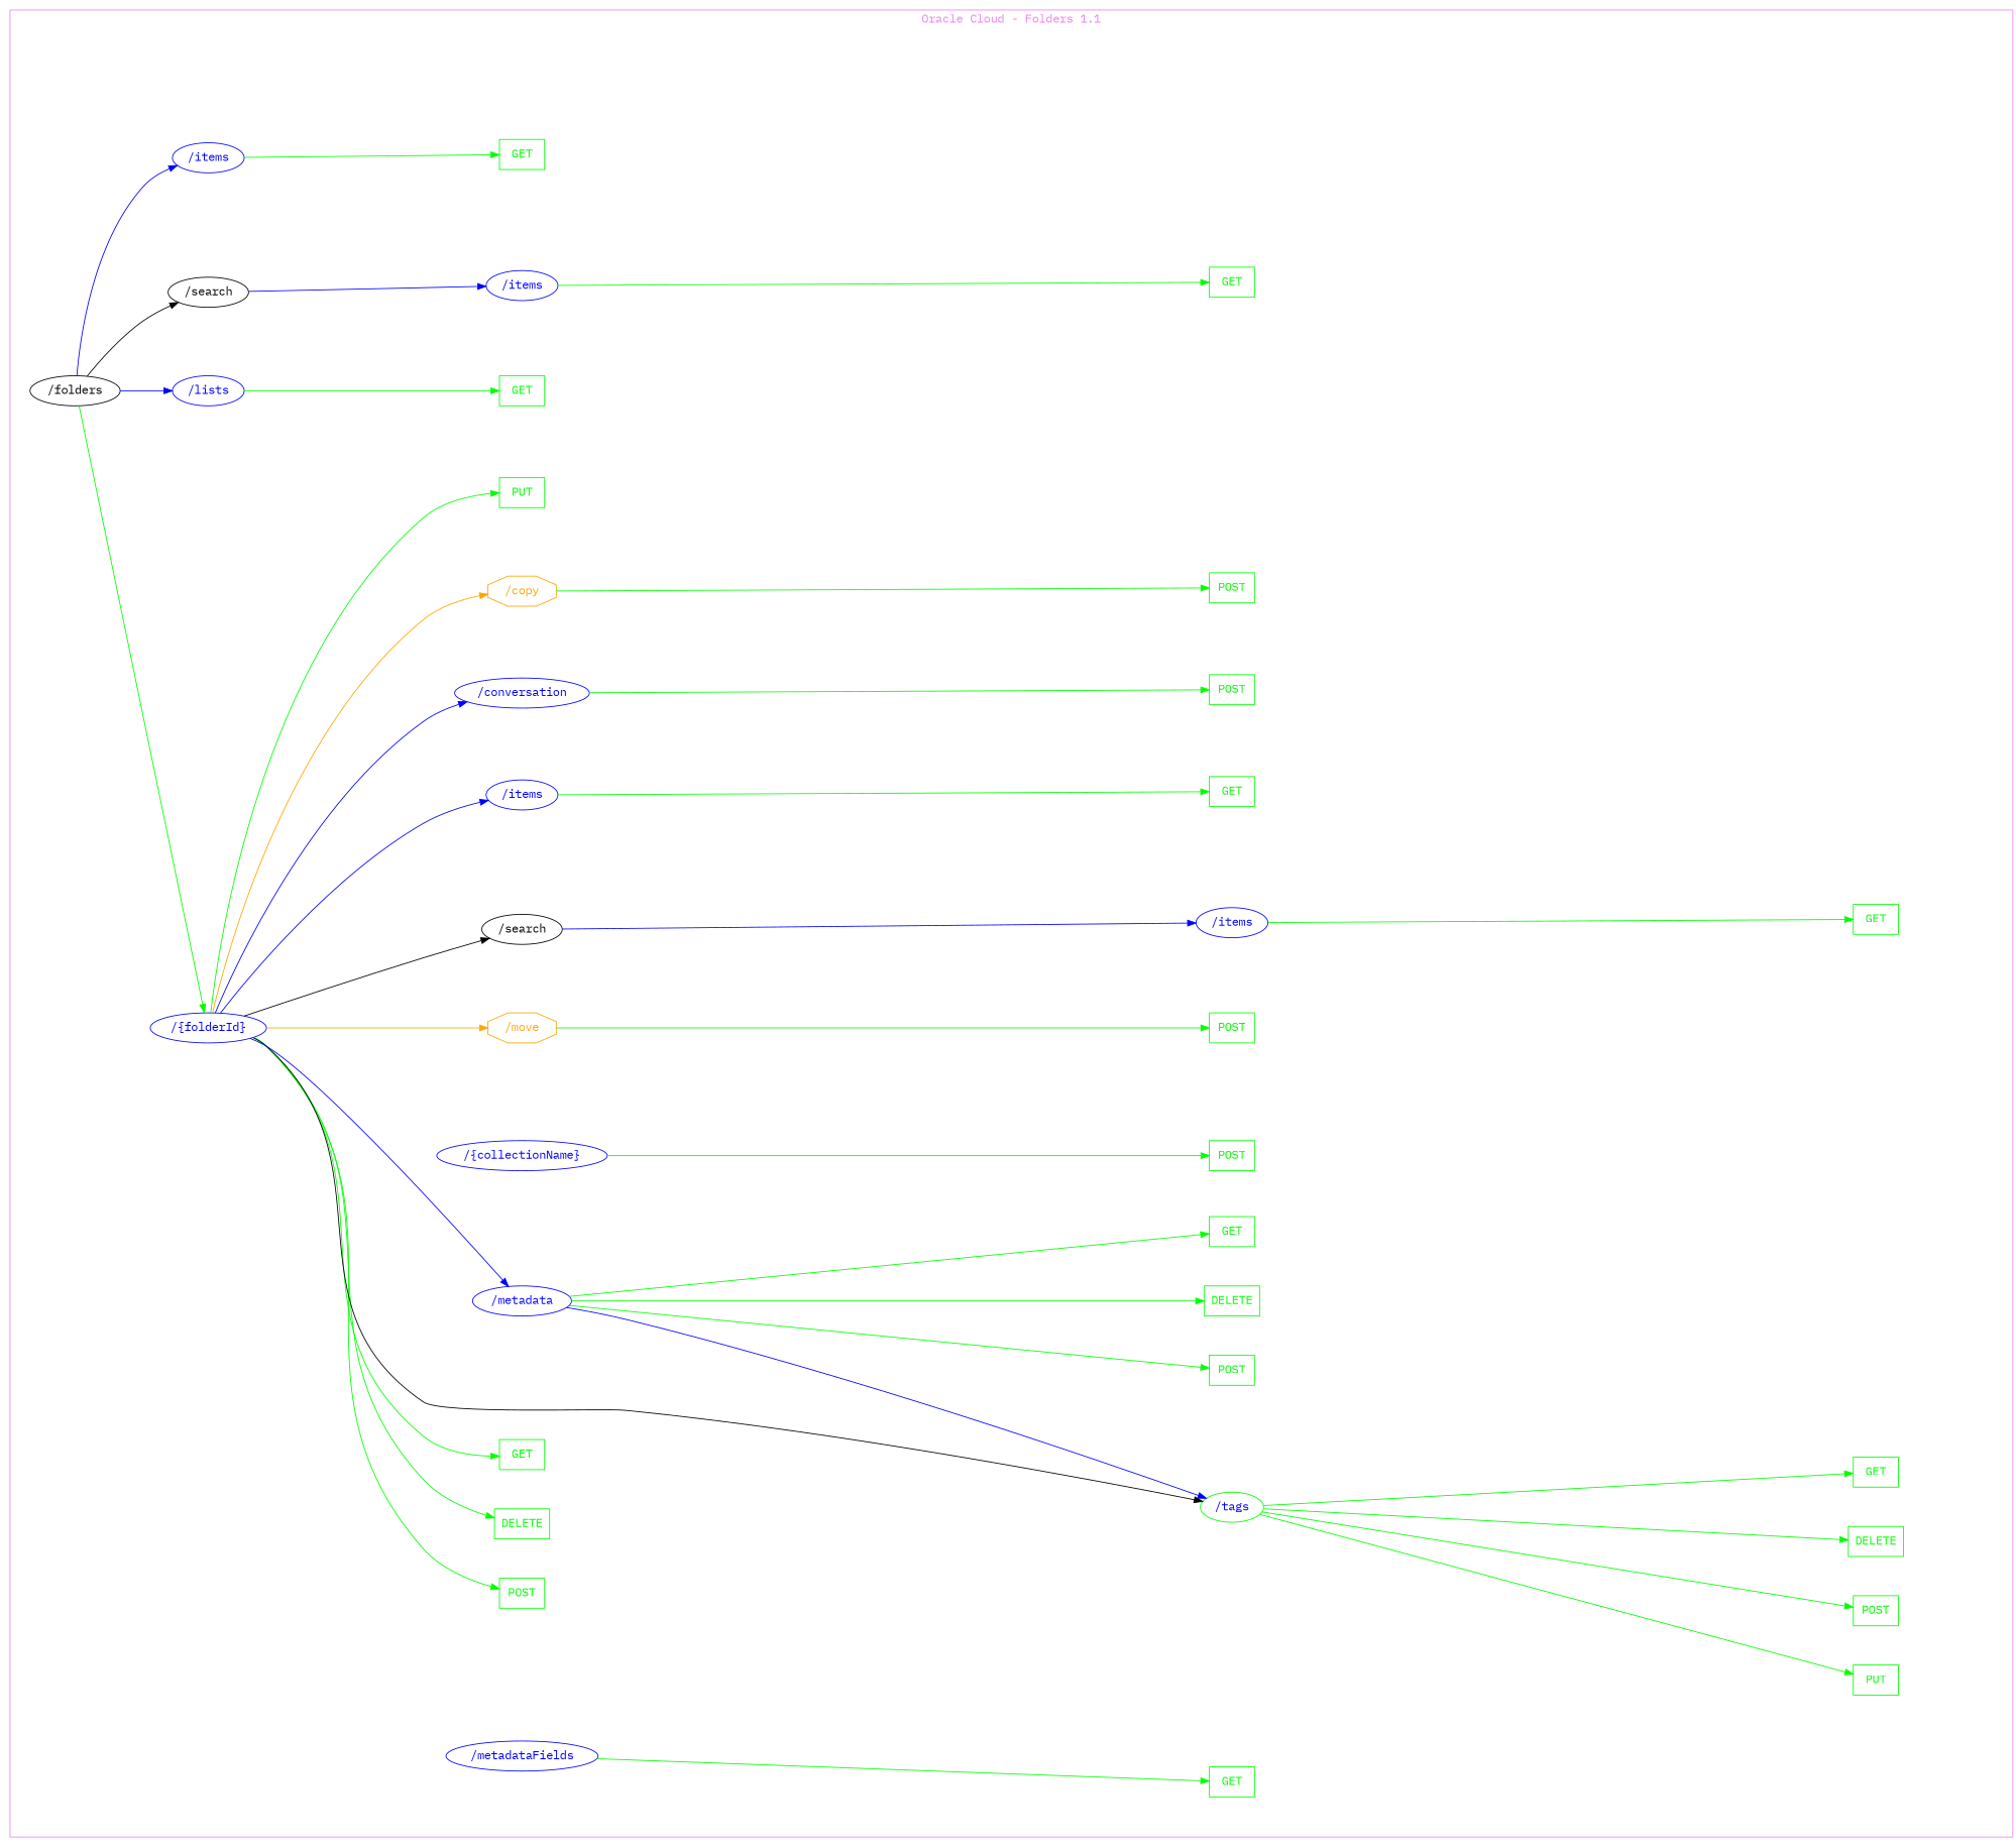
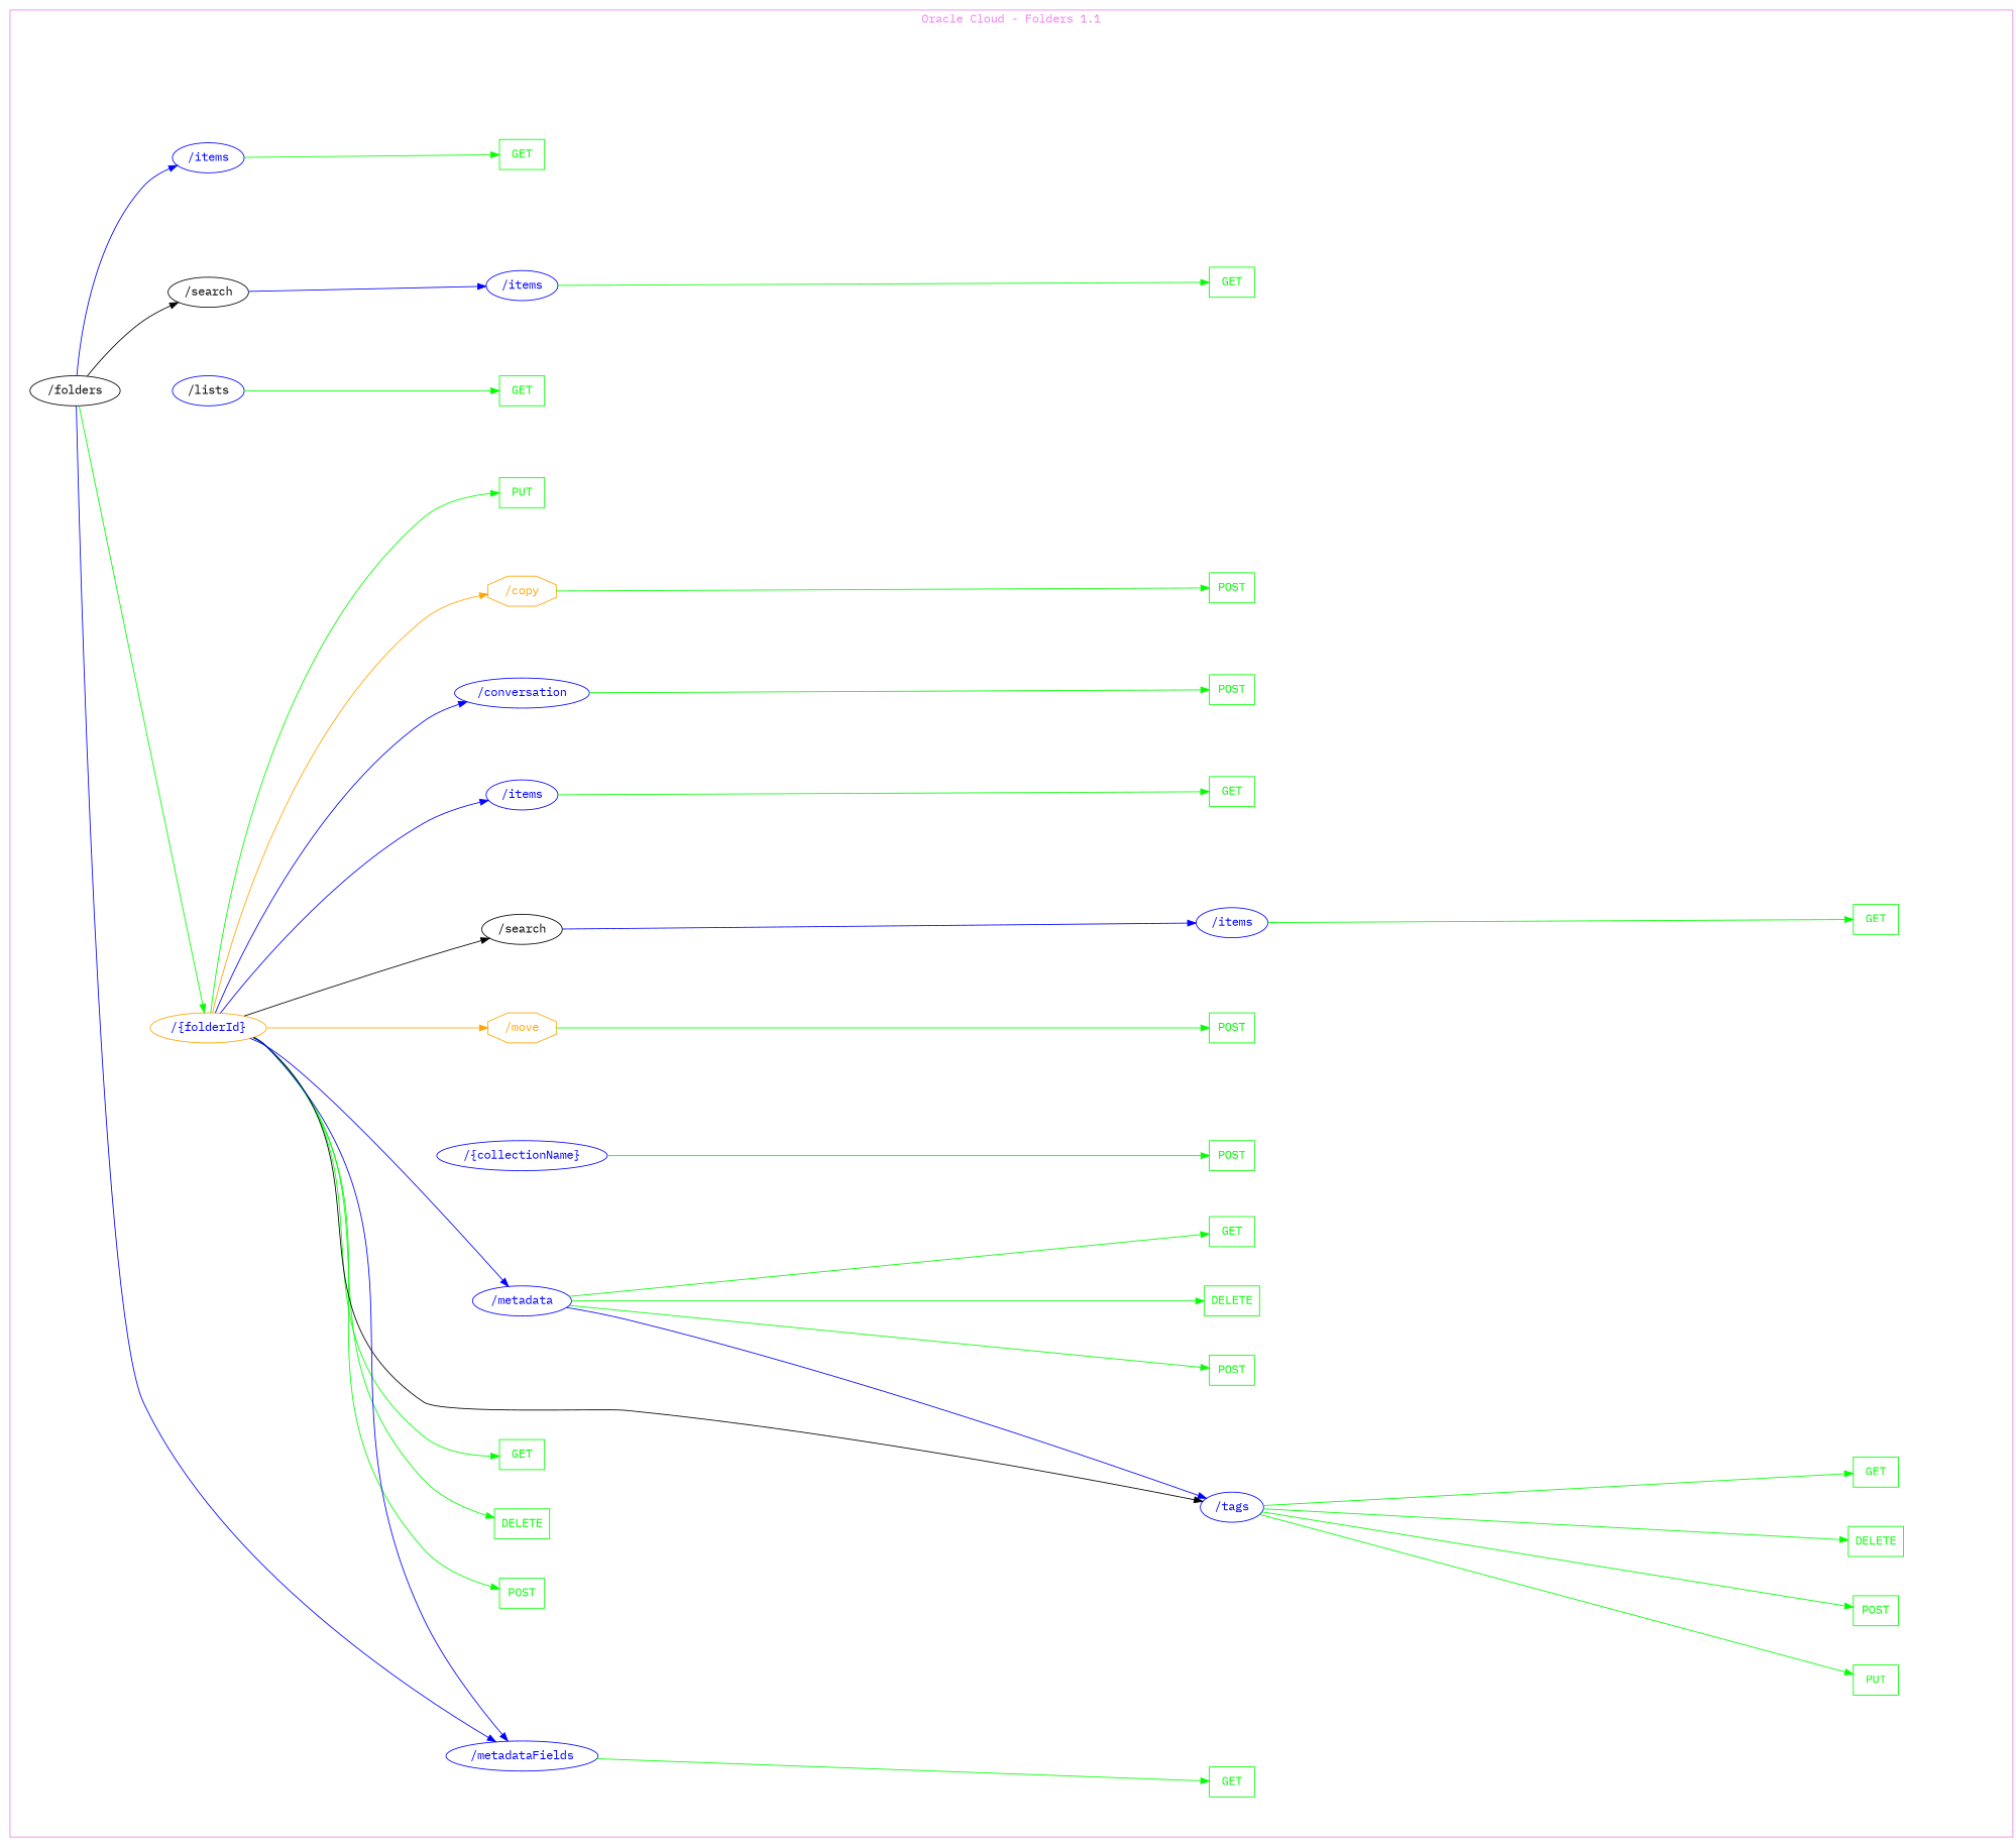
  digraph {
    fontname="IBM Plex Mono"
    rankdir=LR
    node [color=green fontcolor=green fontname="IBM Plex Mono" shape=box]
    edge [color=green fontcolor=green fontname="IBM Plex Mono"]
    n1 [label=PUT]
    n2 [label=POST]
    n3 [label=DELETE]
    n4 [label=GET]
    n5 [label=PUT]
    n6 [label=POST]
    n7 [label=DELETE]
    n8 [label=GET]
-   n9 [fontcolor=blue label="/tags" shape=ellipse]
+   n9 [color=blue fontcolor=blue label="/tags" shape=ellipse]
    n10 [label=POST]
    n11 [label=DELETE]
    n12 [label=GET]
    n13 [label=POST]
    n14 [color=blue fontcolor=blue label="/{collectionName}" shape=ellipse]
    n15 [color=blue fontcolor=blue label="/metadata" shape=ellipse]
    n16 [label=POST]
    n17 [color=orange fontcolor=orange label="/move" shape=octagon]
    n18 [label=GET]
    n19 [color=blue fontcolor=blue label="/items" shape=ellipse]
    n20 [color=black fontcolor=black label="/search" shape=ellipse]
    n21 [label=GET]
    n22 [color=blue fontcolor=blue label="/items" shape=ellipse]
    n23 [label=GET]
    n24 [color=blue fontcolor=blue label="/metadataFields" shape=ellipse]
    n25 [label=POST]
    n26 [color=blue fontcolor=blue label="/conversation" shape=ellipse]
    n27 [label=POST]
    n28 [color=orange fontcolor=orange label="/copy" shape=octagon]
-   n29 [color=blue fontcolor=blue label="/{folderId}" shape=ellipse]
+   n29 [color=orange fontcolor=blue label="/{folderId}" shape=ellipse]
    n30 [label=GET]
-   n31 [color=blue fontcolor=blue label="/lists" shape=ellipse]
+   n31 [color=blue fontcolor=black label="/lists" shape=ellipse]
    n32 [label=GET]
    n33 [color=blue fontcolor=blue label="/items" shape=ellipse]
    n34 [color=black fontcolor=black label="/search" shape=ellipse]
    n35 [label=GET]
    n36 [color=blue fontcolor=blue label="/items" shape=ellipse]
    n37 [color=black fontcolor=black label="/folders" shape=ellipse]
    subgraph cluster_1 {
      color=violet
      fontcolor=violet
      label="Oracle Cloud - Folders 1.1"
      subgraph cluster_2 {
        color=white
        fontcolor=white
        label="Oracle Cloud - Folders 1.1"
        subgraph cluster_3 {
          color=white
          fontcolor=white
          label="Oracle Cloud - Folders 1.1"
          n37
          subgraph cluster_4 {
            color=white
            fontcolor=white
            label="Oracle Cloud - Folders 1.1"
            n29
            subgraph cluster_5 {
              color=white
              fontcolor=white
              label="Oracle Cloud - Folders 1.1"
              n1
            }
            subgraph cluster_6 {
              color=white
              fontcolor=white
              label="Oracle Cloud - Folders 1.1"
              n2
            }
            subgraph cluster_7 {
              color=white
              fontcolor=white
              label="Oracle Cloud - Folders 1.1"
              n3
            }
            subgraph cluster_8 {
              color=white
              fontcolor=white
              label="Oracle Cloud - Folders 1.1"
              n4
            }
            subgraph cluster_9 {
              color=white
              fontcolor=white
              label="Oracle Cloud - Folders 1.1"
              n9
              subgraph cluster_10 {
                color=white
                fontcolor=white
                label="Oracle Cloud - Folders 1.1"
                n5
              }
              subgraph cluster_11 {
                color=white
                fontcolor=white
                label="Oracle Cloud - Folders 1.1"
                n6
              }
              subgraph cluster_12 {
                color=white
                fontcolor=white
                label="Oracle Cloud - Folders 1.1"
                n7
              }
              subgraph cluster_13 {
                color=white
                fontcolor=white
                label="Oracle Cloud - Folders 1.1"
                n8
              }
            }
            subgraph cluster_14 {
              color=white
              fontcolor=white
              label="Oracle Cloud - Folders 1.1"
              n15
              subgraph cluster_15 {
                color=white
                fontcolor=white
                label="Oracle Cloud - Folders 1.1"
                n10
              }
              subgraph cluster_16 {
                color=white
                fontcolor=white
                label="Oracle Cloud - Folders 1.1"
                n11
              }
              subgraph cluster_17 {
                color=white
                fontcolor=white
                label="Oracle Cloud - Folders 1.1"
                n12
              }
              subgraph cluster_18 {
                color=white
                fontcolor=white
                label="Oracle Cloud - Folders 1.1"
                n14
                subgraph cluster_19 {
                  color=white
                  fontcolor=white
                  label="Oracle Cloud - Folders 1.1"
                  n13
                }
              }
            }
            subgraph cluster_20 {
              color=white
              fontcolor=white
              label="Oracle Cloud - Folders 1.1"
              n17
              subgraph cluster_21 {
                color=white
                fontcolor=white
                label="Oracle Cloud - Folders 1.1"
                n16
              }
            }
            subgraph cluster_22 {
              color=white
              fontcolor=white
              label="Oracle Cloud - Folders 1.1"
              n20
              subgraph cluster_23 {
                color=white
                fontcolor=white
                label="Oracle Cloud - Folders 1.1"
                n19
                subgraph cluster_24 {
                  color=white
                  fontcolor=white
                  label="Oracle Cloud - Folders 1.1"
                  n18
                }
              }
            }
            subgraph cluster_25 {
              color=white
              fontcolor=white
              label="Oracle Cloud - Folders 1.1"
              n22
              subgraph cluster_26 {
                color=white
                fontcolor=white
                label="Oracle Cloud - Folders 1.1"
                n21
              }
            }
            subgraph cluster_27 {
              color=white
              fontcolor=white
              label="Oracle Cloud - Folders 1.1"
              n24
              subgraph cluster_28 {
                color=white
                fontcolor=white
                label="Oracle Cloud - Folders 1.1"
                n23
              }
            }
            subgraph cluster_29 {
              color=white
              fontcolor=white
              label="Oracle Cloud - Folders 1.1"
              n26
              subgraph cluster_30 {
                color=white
                fontcolor=white
                label="Oracle Cloud - Folders 1.1"
                n25
              }
            }
            subgraph cluster_31 {
              color=white
              fontcolor=white
              label="Oracle Cloud - Folders 1.1"
              n28
              subgraph cluster_32 {
                color=white
                fontcolor=white
                label="Oracle Cloud - Folders 1.1"
                n27
              }
            }
          }
          subgraph cluster_33 {
            color=white
            fontcolor=white
            label="Oracle Cloud - Folders 1.1"
            n31
            subgraph cluster_34 {
              color=white
              fontcolor=white
              label="Oracle Cloud - Folders 1.1"
              n30
            }
          }
          subgraph cluster_35 {
            color=white
            fontcolor=white
            label="Oracle Cloud - Folders 1.1"
            n34
            subgraph cluster_36 {
              color=white
              fontcolor=white
              label="Oracle Cloud - Folders 1.1"
              n33
              subgraph cluster_37 {
                color=white
                fontcolor=white
                label="Oracle Cloud - Folders 1.1"
                n32
              }
            }
          }
          subgraph cluster_38 {
            color=white
            fontcolor=white
            label="Oracle Cloud - Folders 1.1"
            n36
            subgraph cluster_39 {
              color=white
              fontcolor=white
              label="Oracle Cloud - Folders 1.1"
              n35
            }
          }
        }
      }
    }
    n9 -> n5
    n9 -> n6
    n9 -> n7
    n9 -> n8
    n14 -> n13
    n15 -> n9 [color=blue fontcolor=blue]
    n15 -> n10
    n15 -> n11
    n15 -> n12
    n17 -> n16
    n19 -> n18
    n20 -> n19 [color=blue fontcolor=blue]
    n22 -> n21
    n24 -> n23
    n26 -> n25
    n28 -> n27
    n29 -> n1
    n29 -> n2
    n29 -> n3
    n29 -> n4
    n29 -> n9 [color=black fontcolor=blue]
    n29 -> n15 [color=blue fontcolor=blue]
    n29 -> n17 [color=orange fontcolor=orange]
    n29 -> n20 [color=black fontcolor=black]
    n29 -> n22 [color=blue fontcolor=blue]
+   n29 -> n24 [color=blue fontcolor=blue]
    n29 -> n26 [color=blue fontcolor=blue]
    n29 -> n28 [color=orange fontcolor=orange]
    n31 -> n30
    n33 -> n32
    n34 -> n33 [color=blue fontcolor=blue]
    n36 -> n35
    n37 -> n29 [fontcolor=blue]
-   n37 -> n31 [color=blue fontcolor=blue]
+   n37 -> n24 [color=blue fontcolor=blue]
    n37 -> n34 [color=black fontcolor=black]
    n37 -> n36 [color=blue fontcolor=blue]
  }
